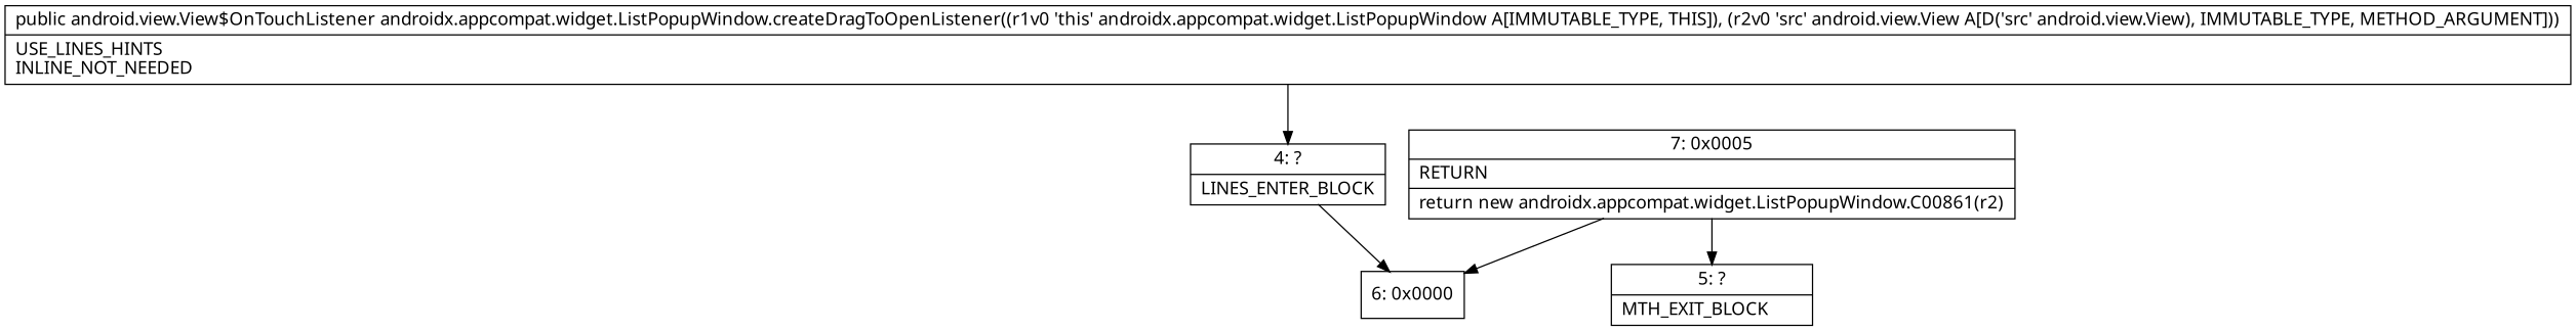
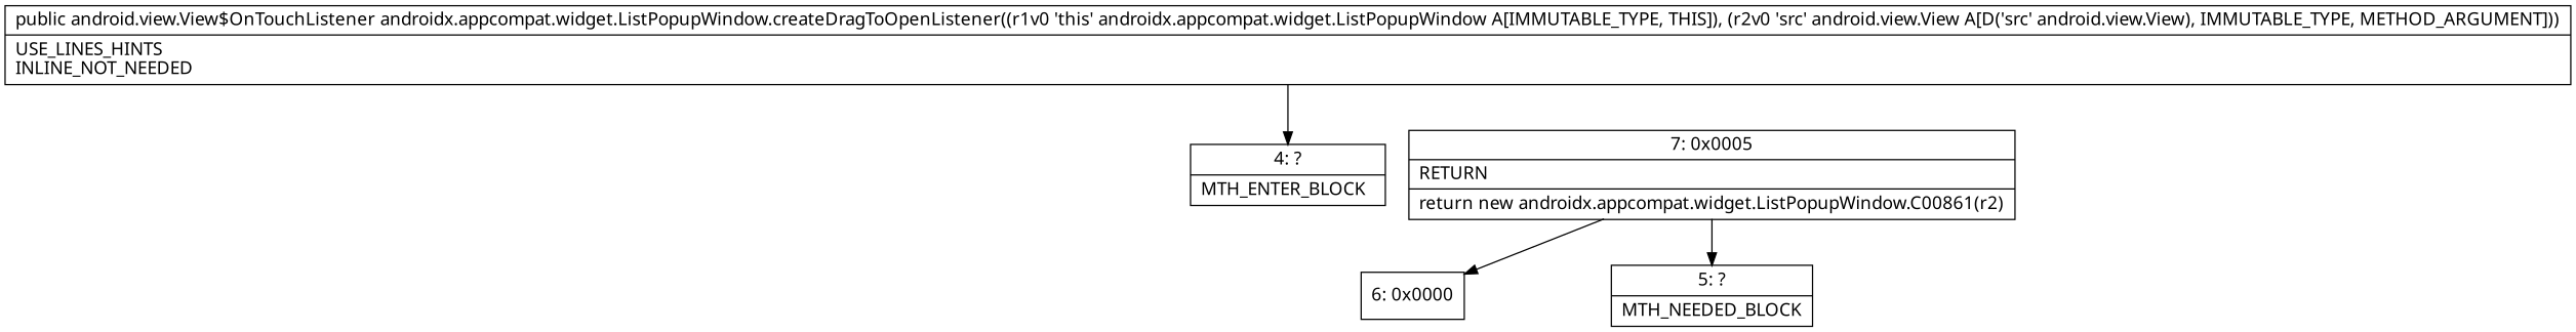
  digraph {
    fontname="Noto Sans"
    node [fontname="Noto Sans" shape=record]
    edge [fontname="Noto Sans"]
-   n1 [label="{4\:\ ?|LINES_ENTER_BLOCK\l}"]
+   n1 [label="{4\:\ ?|MTH_ENTER_BLOCK\l}"]
    n2 [label="{6\:\ 0x0000}"]
    n3 [label="{7\:\ 0x0005|RETURN\l|return new androidx.appcompat.widget.ListPopupWindow.C00861(r2)\l}"]
-   n4 [label="{5\:\ ?|MTH_EXIT_BLOCK\l}"]
+   n4 [label="{5\:\ ?|MTH_NEEDED_BLOCK\l}"]
    n5 [label="{public android.view.View$OnTouchListener androidx.appcompat.widget.ListPopupWindow.createDragToOpenListener((r1v0 'this' androidx.appcompat.widget.ListPopupWindow A[IMMUTABLE_TYPE, THIS]), (r2v0 'src' android.view.View A[D('src' android.view.View), IMMUTABLE_TYPE, METHOD_ARGUMENT]))  | USE_LINES_HINTS\lINLINE_NOT_NEEDED\l}"]
-   n1 -> n2
    n3 -> n2
    n3 -> n4
    n5 -> n1
  }
